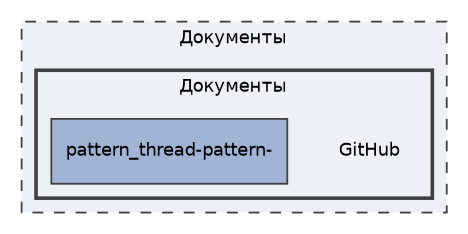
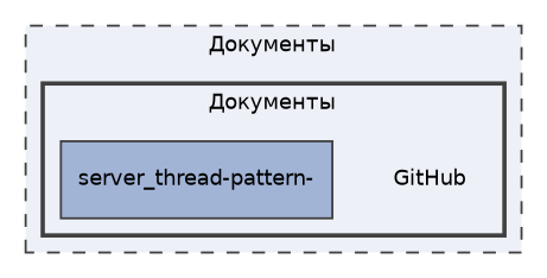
  digraph {
    compound=true
    node [fontname=Helvetica fontsize=10]
    n1 [label=GitHub shape=plaintext]
-   n2 [color=grey25 fillcolor="#a2b4d6" label="pattern_thread-pattern-" shape=box style="filled,"]
+   n2 [color=grey25 fillcolor="#a2b4d6" label="server_thread-pattern-" shape=box style="filled,"]
    subgraph cluster_1 {
      bgcolor="#edf0f7"
      fontname=Helvetica
      fontsize=10
      label="Документы"
      pencolor=grey25
      style="filled,dashed,"
      subgraph cluster_2 {
        bgcolor="#edf0f7"
        fontname=Helvetica
        fontsize=10
        pencolor=grey25
        style="filled,bold,"
        n1
        n2
      }
    }
  }
